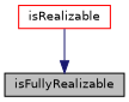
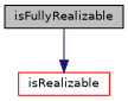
  digraph {
    rankdir=TB
    node [fontname=Helvetica fontsize=10 shape=record]
    n1 [color=black fillcolor=grey75 fontcolor=black height=0.2 label=isFullyRealizable style=filled width=0.4]
    n2 [color=red height=0.2 label=isRealizable width=0.4]
-   n2 -> n1 [color=midnightblue fontname=Helvetica fontsize=10 labelfontname=Helvetica labelfontsize=10 style=solid]
+   n1 -> n2 [color=midnightblue fontname=Helvetica fontsize=10 labelfontname=Helvetica labelfontsize=10 style=solid]
  }
